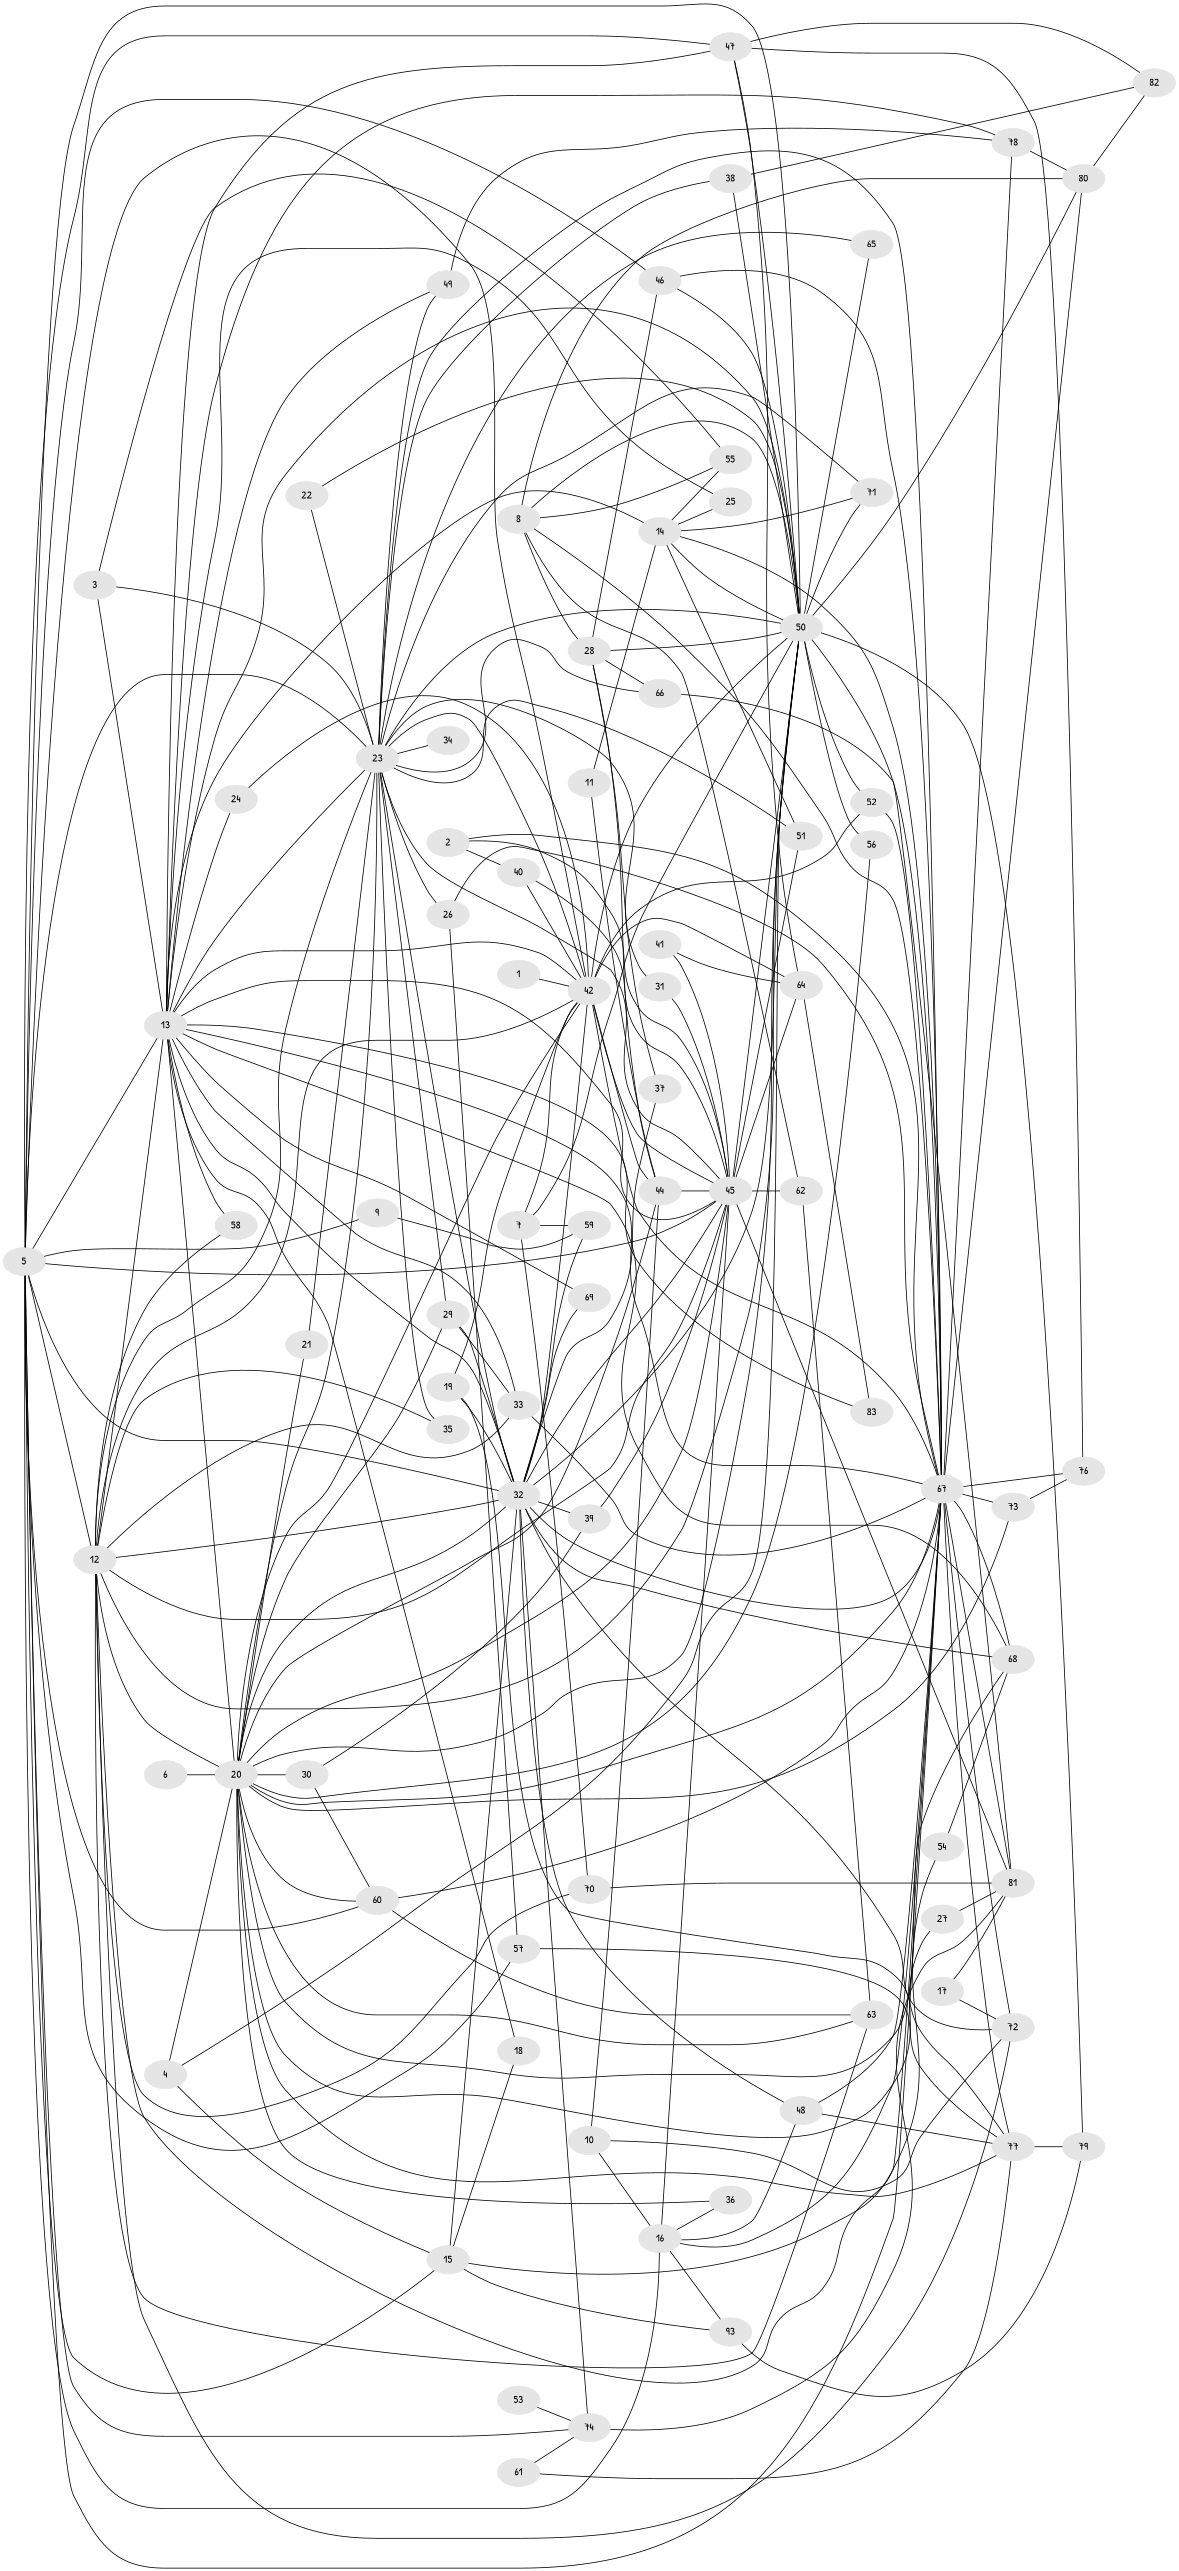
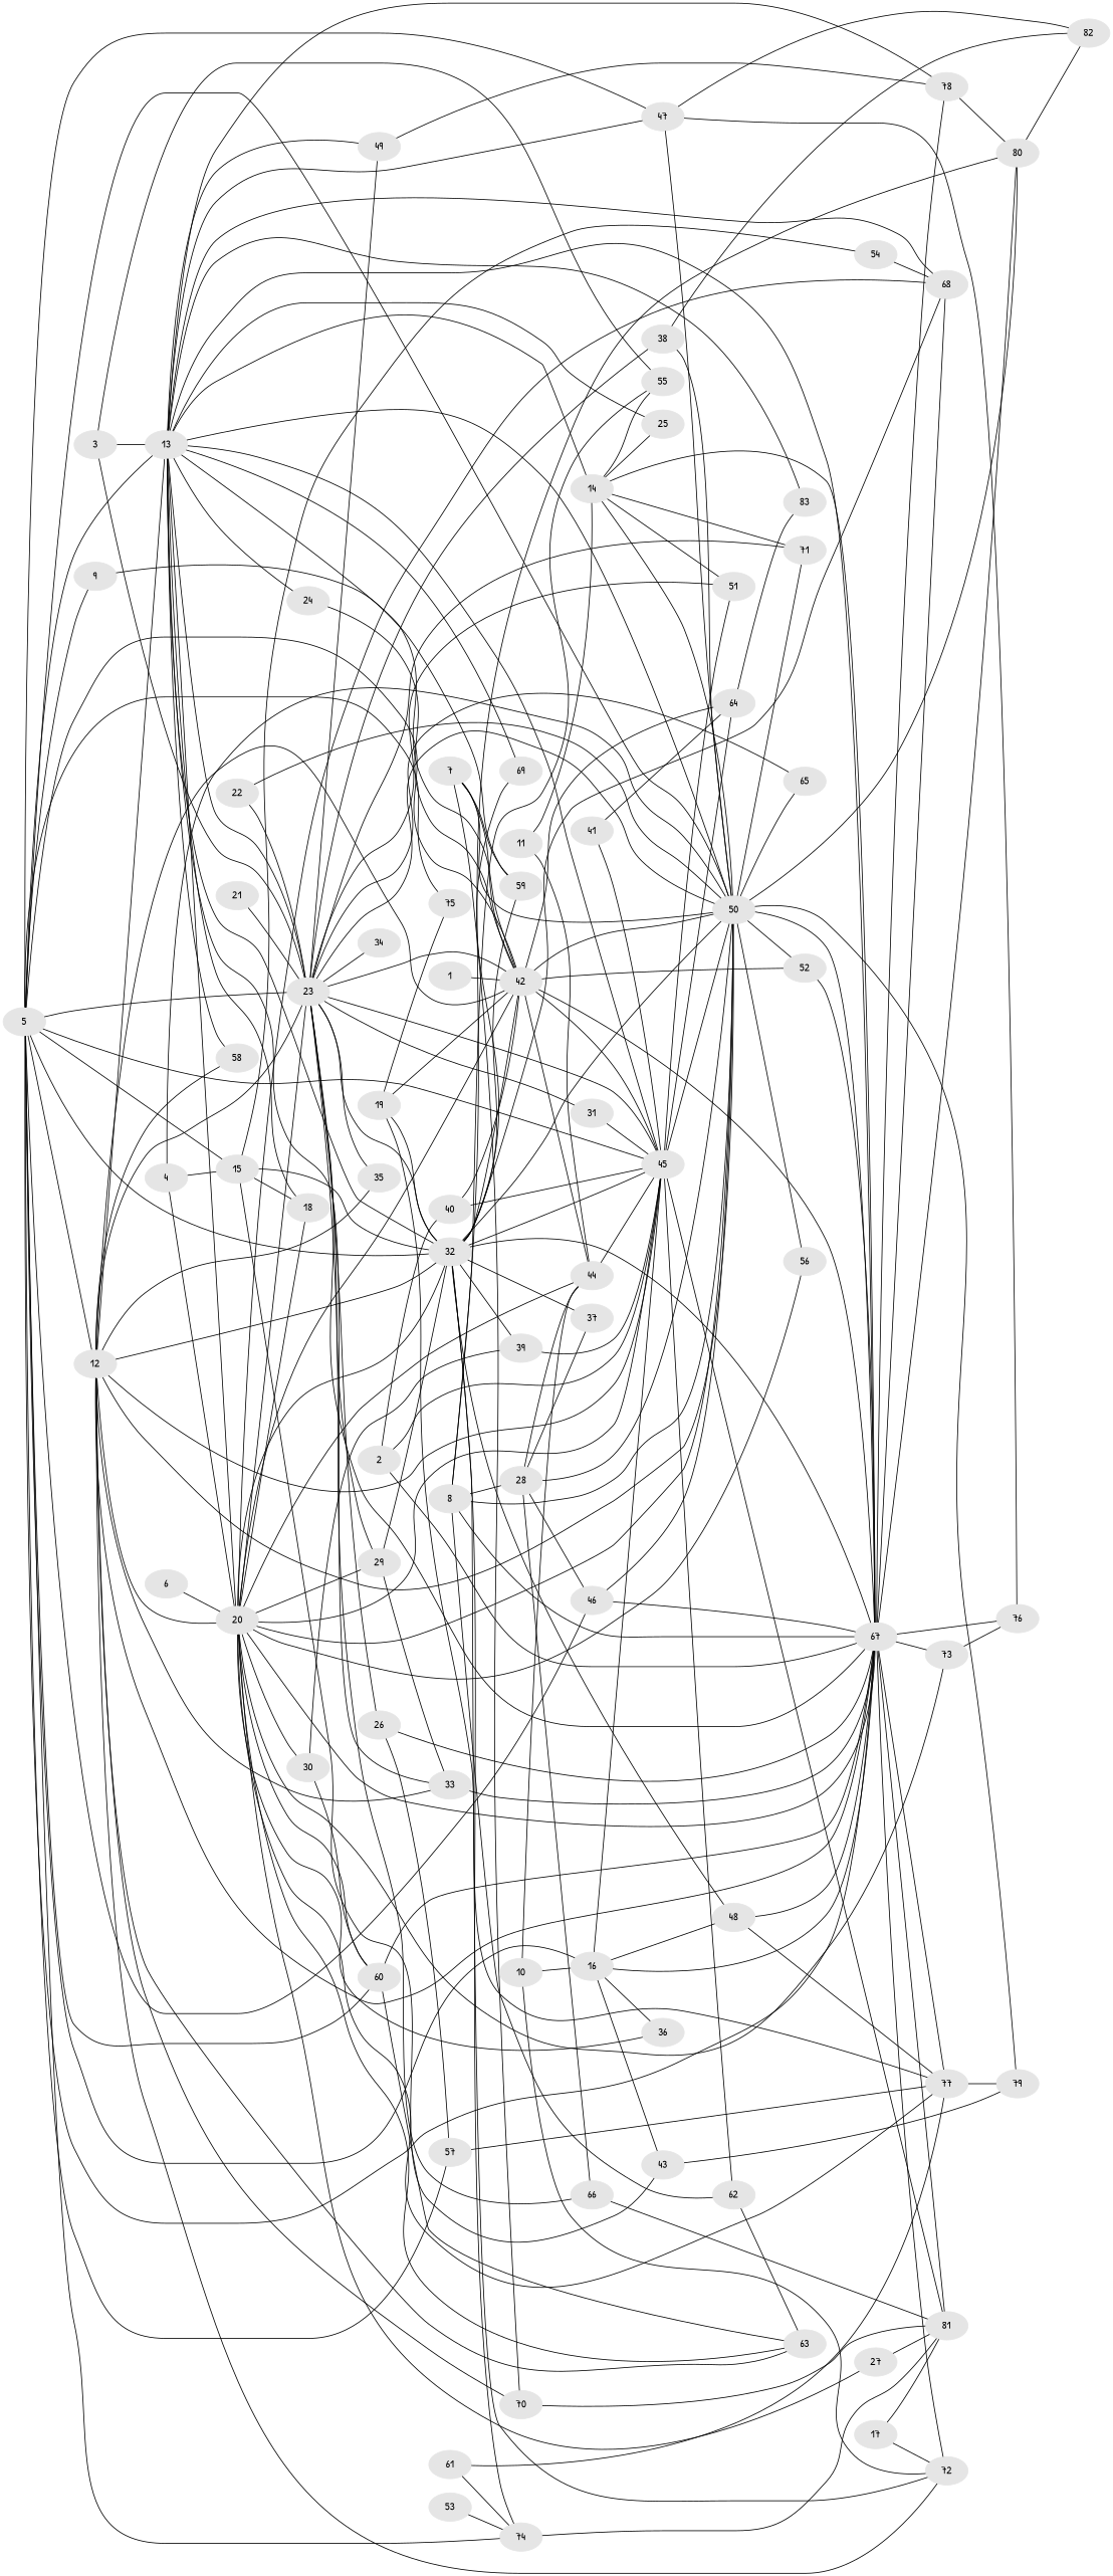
  graph {
    fontname="Patrick Hand"
    rankdir=LR
    node [color=gray90 fontname="Patrick Hand" style=filled]
    edge [fontname="Patrick Hand" weight=1.0]
    1
    42
    45
    67
    50
    44
    64
    52
    2
    40
    62
    51
    81
    80
    72
    68
    78
    77
    73
    76
    3
    13
    23
    55
    20
    32
    47
    14
    33
    58
    18
    24
    25
    49
    69
    83
    35
    71
    29
    26
    31
    34
    38
    65
    66
    4
    15
-   43 [label=93]
+   43
    54
    56
    79
    5
    9
    12
    16
    46
    57
    60
    74
+   75
    59
    70
    63
    36
    48
    21
    27
    30
    37
    39
    82
    6
    7
    8
    28
    10
    11
    17
    19
    22
    41
    53
    61
    1 -- 42
    42 -- 45
    42 -- 67
    42 -- 50
    42 -- 44
    42 -- 64
    42 -- 52
    45 -- 50
    45 -- 64
    45 -- 62
    45 -- 51
    45 -- 81
    67 -- 81
    67 -- 80
    67 -- 72
    67 -- 68
    67 -- 78
    67 -- 77
    67 -- 73
    67 -- 76
    50 -- 67 [weight=2.0]
    50 -- 52
    50 -- 80
    50 -- 71
    50 -- 65
    50 -- 56
    50 -- 79
    44 -- 45
    64 -- 83
    52 -- 67
    2 -- 45
    2 -- 67
    2 -- 40
    40 -- 42
    40 -- 45
    62 -- 63
    80 -- 82
    78 -- 80
    77 -- 79
    73 -- 76
    3 -- 13
    3 -- 23
    3 -- 55
    13 -- 42
    13 -- 45
    13 -- 67 [weight=2.0]
    13 -- 50
    13 -- 68 [weight=2.0]
    13 -- 78
    13 -- 23
    13 -- 20
    13 -- 32
    13 -- 47
    13 -- 14
    13 -- 33
    13 -- 58
    13 -- 18
    13 -- 24
    13 -- 25
    13 -- 49
    13 -- 69
    13 -- 83
    23 -- 42
    23 -- 45
    23 -- 67
    23 -- 50
    23 -- 51
    23 -- 32 [weight=3.0]
    23 -- 49
    23 -- 35
    23 -- 71
    23 -- 29
    23 -- 26
    23 -- 31
    23 -- 34
    23 -- 38
    23 -- 65
    23 -- 66
    20 -- 42
    20 -- 45
    20 -- 67
    20 -- 50
    20 -- 44
    20 -- 68
    20 -- 77
    20 -- 73
    20 -- 23
    20 -- 32 [weight=2.0]
    20 -- 29
    20 -- 56
    20 -- 60
    20 -- 63
    20 -- 36
-   20 -- 21
+   20 -- 18
    20 -- 27
    20 -- 30
    32 -- 42
    32 -- 45
    32 -- 67 [weight=3.0]
    32 -- 50
    32 -- 72
    32 -- 68
    32 -- 69
    32 -- 74
    32 -- 59
    32 -- 48
    32 -- 37
    32 -- 39
    47 -- 50
-   47 -- 64
    47 -- 76
    47 -- 82
    14 -- 67
    14 -- 50
    14 -- 51
    14 -- 55
    14 -- 25
    14 -- 71
    33 -- 67
    24 -- 42
    49 -- 78
    29 -- 32
    29 -- 33
    26 -- 67
    26 -- 57
    31 -- 45
    38 -- 50
    38 -- 82
    66 -- 81
    4 -- 50
    4 -- 20
    4 -- 15
    15 -- 32
    15 -- 18
    15 -- 43
    15 -- 54
    43 -- 79
    54 -- 68
    5 -- 42
    5 -- 45 [weight=2.0]
    5 -- 67
    5 -- 50
    5 -- 13
    5 -- 23 [weight=2.0]
    5 -- 32
    5 -- 47
    5 -- 15
    5 -- 9
    5 -- 12
    5 -- 16
    5 -- 46
    5 -- 57
    5 -- 60
    5 -- 74
+   5 -- 75 [weight=2.0]
    9 -- 59
    12 -- 42 [weight=2.0]
    12 -- 45
    12 -- 67 [weight=2.0]
    12 -- 50
    12 -- 72
    12 -- 13
    12 -- 23
    12 -- 20
    12 -- 32
    12 -- 33
    12 -- 58
    12 -- 35
    12 -- 70
    12 -- 63
    16 -- 45
    16 -- 67
    16 -- 43
    16 -- 36
    16 -- 48
    46 -- 67
    46 -- 50
    57 -- 77
    60 -- 67
    60 -- 63
    74 -- 81
    70 -- 81
    48 -- 67
    48 -- 77
    21 -- 23
    27 -- 81
    30 -- 60
    30 -- 39
    39 -- 45
    6 -- 20
    7 -- 42
    7 -- 50
    7 -- 59
    7 -- 70
    8 -- 67
    8 -- 50
    8 -- 62
    8 -- 80
    8 -- 55
    8 -- 28
    28 -- 50
    28 -- 44
    28 -- 66
    28 -- 46
    28 -- 37
    10 -- 44
    10 -- 72
    10 -- 16
    11 -- 44
    11 -- 14
    17 -- 81
    17 -- 72
    19 -- 42
    19 -- 77
    19 -- 32
+   19 -- 75
    22 -- 50
    22 -- 23
    41 -- 45
    41 -- 64
    53 -- 74
    61 -- 77
    61 -- 74
  }
